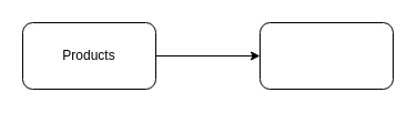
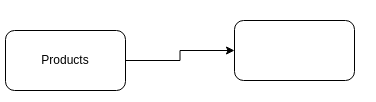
  <mxCell id="0" />
  <mxCell id="1" parent="0" />
  <mxCell id="2" style="edgeStyle=orthogonalEdgeStyle;rounded=0;orthogonalLoop=1;jettySize=auto;html=1;entryX=0;entryY=0.5;entryDx=0;entryDy=0;" edge="1" parent="1" source="3" target="4"><mxGeometry relative="1" as="geometry" /></mxCell>
- <mxCell id="3" value="Products" style="rounded=1;whiteSpace=wrap;html=1;" vertex="1" parent="1"><mxGeometry x="20" y="20" width="120" height="60" as="geometry" /></mxCell>
+ <mxCell id="3" value="Products" style="rounded=1;whiteSpace=wrap;html=1;" vertex="1" parent="1"><mxGeometry x="5" y="30" width="120" height="60" as="geometry" /></mxCell>
  <mxCell id="4" value="" style="rounded=1;whiteSpace=wrap;html=1;" vertex="1" parent="1"><mxGeometry x="234" y="20" width="120" height="60" as="geometry" /></mxCell>
